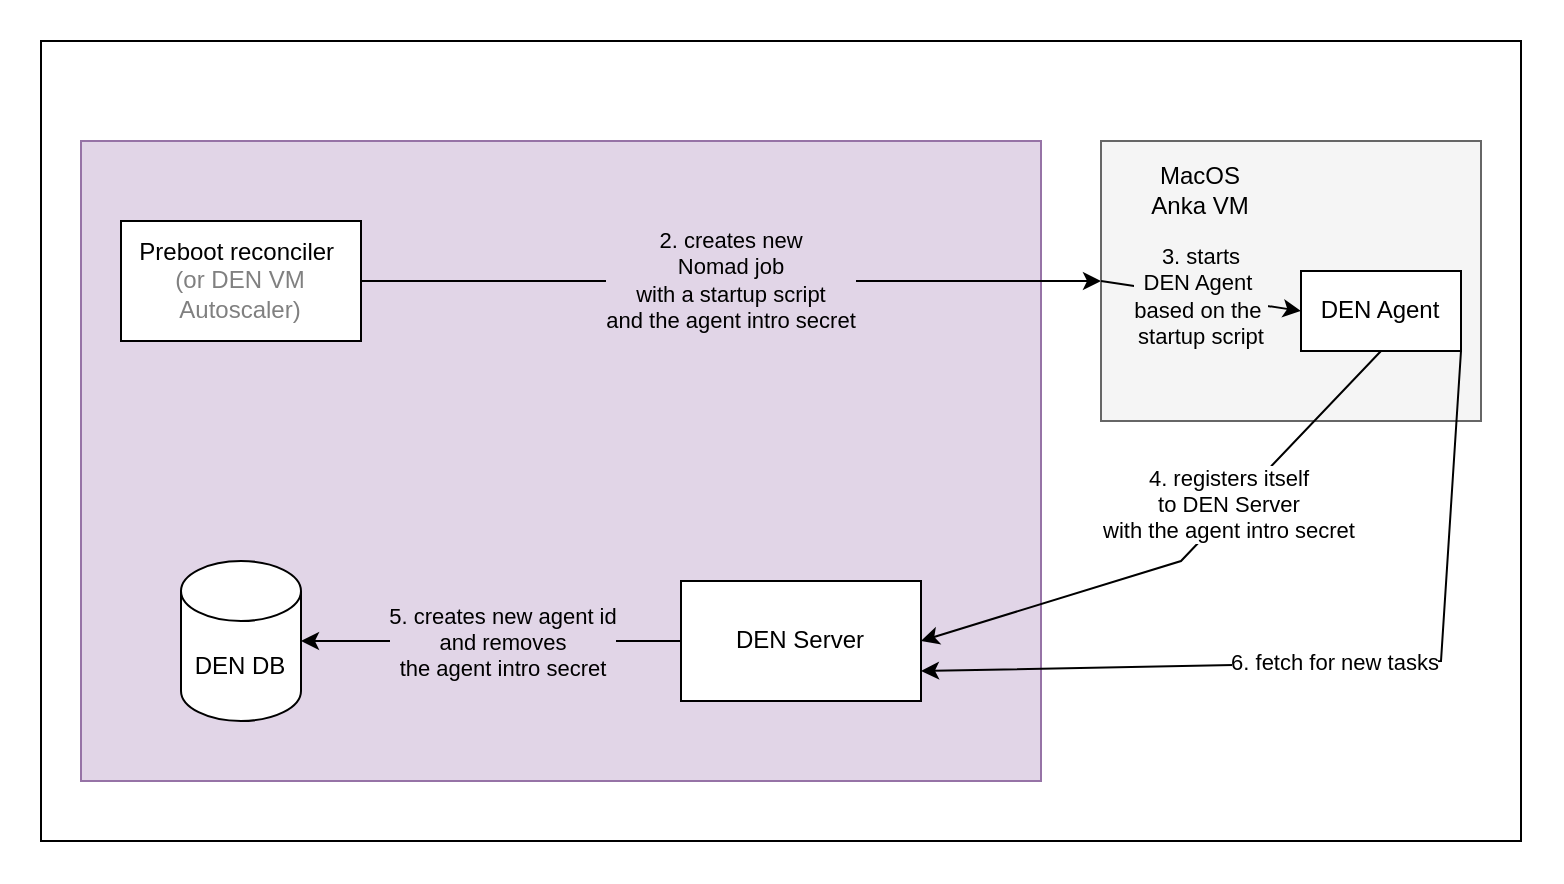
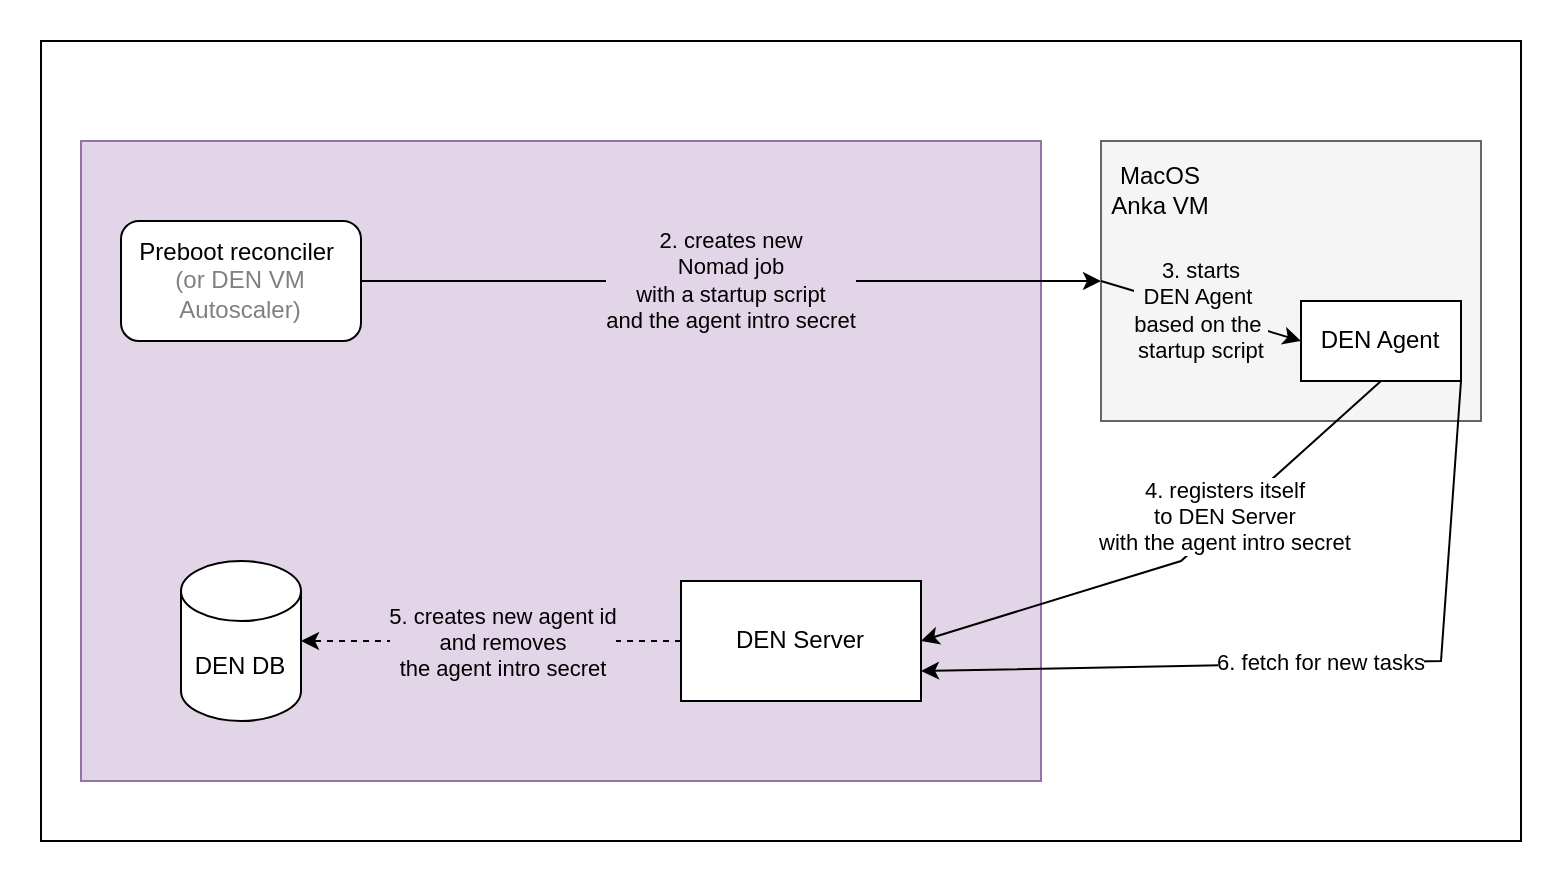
  <mxCell id="0" />
  <mxCell id="1" parent="0" />
  <mxCell id="2" value="" style="rounded=0;whiteSpace=wrap;html=1;labelBackgroundColor=#E1D5E7;fontColor=default;" vertex="1" parent="1"><mxGeometry x="20" y="20" width="740" height="400" as="geometry" /></mxCell>
  <mxCell id="3" value="" style="rounded=0;whiteSpace=wrap;html=1;fillColor=#e1d5e7;strokeColor=#9673a6;" vertex="1" parent="1"><mxGeometry x="40" y="70" width="480" height="320" as="geometry" /></mxCell>
  <mxCell id="4" value="&lt;font style=&quot;&quot;&gt;2. creates new &lt;br&gt;Nomad job &lt;br&gt;with a startup script&lt;br&gt;and the agent intro secret&lt;br&gt;&lt;/font&gt;" style="edgeStyle=orthogonalEdgeStyle;rounded=0;orthogonalLoop=1;jettySize=auto;html=1;fontColor=default;labelBackgroundColor=#E1D5E7;" edge="1" parent="1" source="5" target="6"><mxGeometry relative="1" as="geometry" /></mxCell>
- <mxCell id="5" value="Preboot reconciler&amp;nbsp;&lt;br&gt;&lt;font color=&quot;#808080&quot;&gt;(or DEN VM Autoscaler)&lt;/font&gt;" style="rounded=0;whiteSpace=wrap;html=1;" vertex="1" parent="1"><mxGeometry x="60" y="110" width="120" height="60" as="geometry" /></mxCell>
+ <mxCell id="5" value="Preboot reconciler&amp;nbsp;&lt;br&gt;&lt;font color=&quot;#808080&quot;&gt;(or DEN VM Autoscaler)&lt;/font&gt;" style="whiteSpace=wrap;html=1;rounded=1;" vertex="1" parent="1"><mxGeometry x="60" y="110" width="120" height="60" as="geometry" /></mxCell>
  <mxCell id="6" value="" style="rounded=0;whiteSpace=wrap;html=1;fillColor=#f5f5f5;fontColor=#333333;strokeColor=#666666;" vertex="1" parent="1"><mxGeometry x="550" y="70" width="190" height="140" as="geometry" /></mxCell>
- <mxCell id="7" value="MacOS Anka VM" style="text;html=1;strokeColor=none;fillColor=none;align=center;verticalAlign=middle;whiteSpace=wrap;rounded=0;fontColor=#000000;" vertex="1" parent="1"><mxGeometry x="570" y="80" width="60" height="30" as="geometry" /></mxCell>
+ <mxCell id="7" value="MacOS Anka VM" style="text;html=1;strokeColor=none;fillColor=none;align=center;verticalAlign=middle;whiteSpace=wrap;rounded=0;fontColor=#000000;" vertex="1" parent="1"><mxGeometry x="550" y="80" width="60" height="30" as="geometry" /></mxCell>
  <mxCell id="8" value="DEN DB" style="shape=cylinder3;whiteSpace=wrap;html=1;boundedLbl=1;backgroundOutline=1;size=15;fontColor=#000000;" vertex="1" parent="1"><mxGeometry x="90" y="280" width="60" height="80" as="geometry" /></mxCell>
- <mxCell id="9" value="DEN Agent" style="rounded=0;whiteSpace=wrap;html=1;fontColor=default;" vertex="1" parent="1"><mxGeometry x="650" y="135" width="80" height="40" as="geometry" /></mxCell>
+ <mxCell id="9" value="DEN Agent" style="rounded=0;whiteSpace=wrap;html=1;fontColor=default;" vertex="1" parent="1"><mxGeometry x="650" y="150" width="80" height="40" as="geometry" /></mxCell>
  <mxCell id="10" value="3. starts&lt;br&gt;DEN Agent&amp;nbsp;&lt;br&gt;based on the&amp;nbsp;&lt;br&gt;startup script" style="endArrow=classic;html=1;rounded=0;labelBackgroundColor=#F5F5F5;fontColor=default;exitX=0;exitY=0.5;exitDx=0;exitDy=0;entryX=0;entryY=0.5;entryDx=0;entryDy=0;" edge="1" parent="1" source="6" target="9"><mxGeometry width="50" height="50" relative="1" as="geometry"><mxPoint x="530" y="310" as="sourcePoint" /><mxPoint x="580" y="260" as="targetPoint" /></mxGeometry></mxCell>
- <mxCell id="11" value="" style="edgeStyle=orthogonalEdgeStyle;rounded=0;orthogonalLoop=1;jettySize=auto;html=1;labelBackgroundColor=none;fontColor=default;" edge="1" parent="1" source="13" target="8"><mxGeometry relative="1" as="geometry" /></mxCell>
+ <mxCell id="11" value="" style="edgeStyle=orthogonalEdgeStyle;rounded=0;orthogonalLoop=1;jettySize=auto;html=1;labelBackgroundColor=none;fontColor=default;dashed=1;" edge="1" parent="1" source="13" target="8"><mxGeometry relative="1" as="geometry" /></mxCell>
  <mxCell id="12" value="5. creates new agent id &lt;br&gt;and removes &lt;br&gt;the agent intro secret" style="edgeLabel;html=1;align=center;verticalAlign=middle;resizable=0;points=[];fontColor=default;labelBackgroundColor=#E1D5E7;" vertex="1" connectable="0" parent="11"><mxGeometry x="-0.218" y="-1" relative="1" as="geometry"><mxPoint x="-16" y="1" as="offset" /></mxGeometry></mxCell>
  <mxCell id="13" value="DEN Server" style="rounded=0;whiteSpace=wrap;html=1;fontColor=default;" vertex="1" parent="1"><mxGeometry x="340" y="290" width="120" height="60" as="geometry" /></mxCell>
  <mxCell id="14" value="4. registers itself &lt;br&gt;to DEN Server &lt;br&gt;with the agent intro secret" style="endArrow=classic;html=1;rounded=0;labelBackgroundColor=default;fontColor=default;exitX=0.5;exitY=1;exitDx=0;exitDy=0;entryX=1;entryY=0.5;entryDx=0;entryDy=0;" edge="1" parent="1" source="9" target="13"><mxGeometry x="-0.241" y="-1" width="50" height="50" relative="1" as="geometry"><mxPoint x="380" y="290" as="sourcePoint" /><mxPoint x="430" y="240" as="targetPoint" /><Array as="points"><mxPoint x="590" y="280" /></Array><mxPoint x="-1" as="offset" /></mxGeometry></mxCell>
  <mxCell id="15" value="6. fetch for new tasks" style="endArrow=classic;html=1;rounded=0;labelBackgroundColor=default;fontColor=default;exitX=1;exitY=1;exitDx=0;exitDy=0;entryX=1;entryY=0.75;entryDx=0;entryDy=0;" edge="1" parent="1" source="9" target="13"><mxGeometry width="50" height="50" relative="1" as="geometry"><mxPoint x="380" y="260" as="sourcePoint" /><mxPoint x="430" y="210" as="targetPoint" /><Array as="points"><mxPoint x="720" y="330" /></Array></mxGeometry></mxCell>
